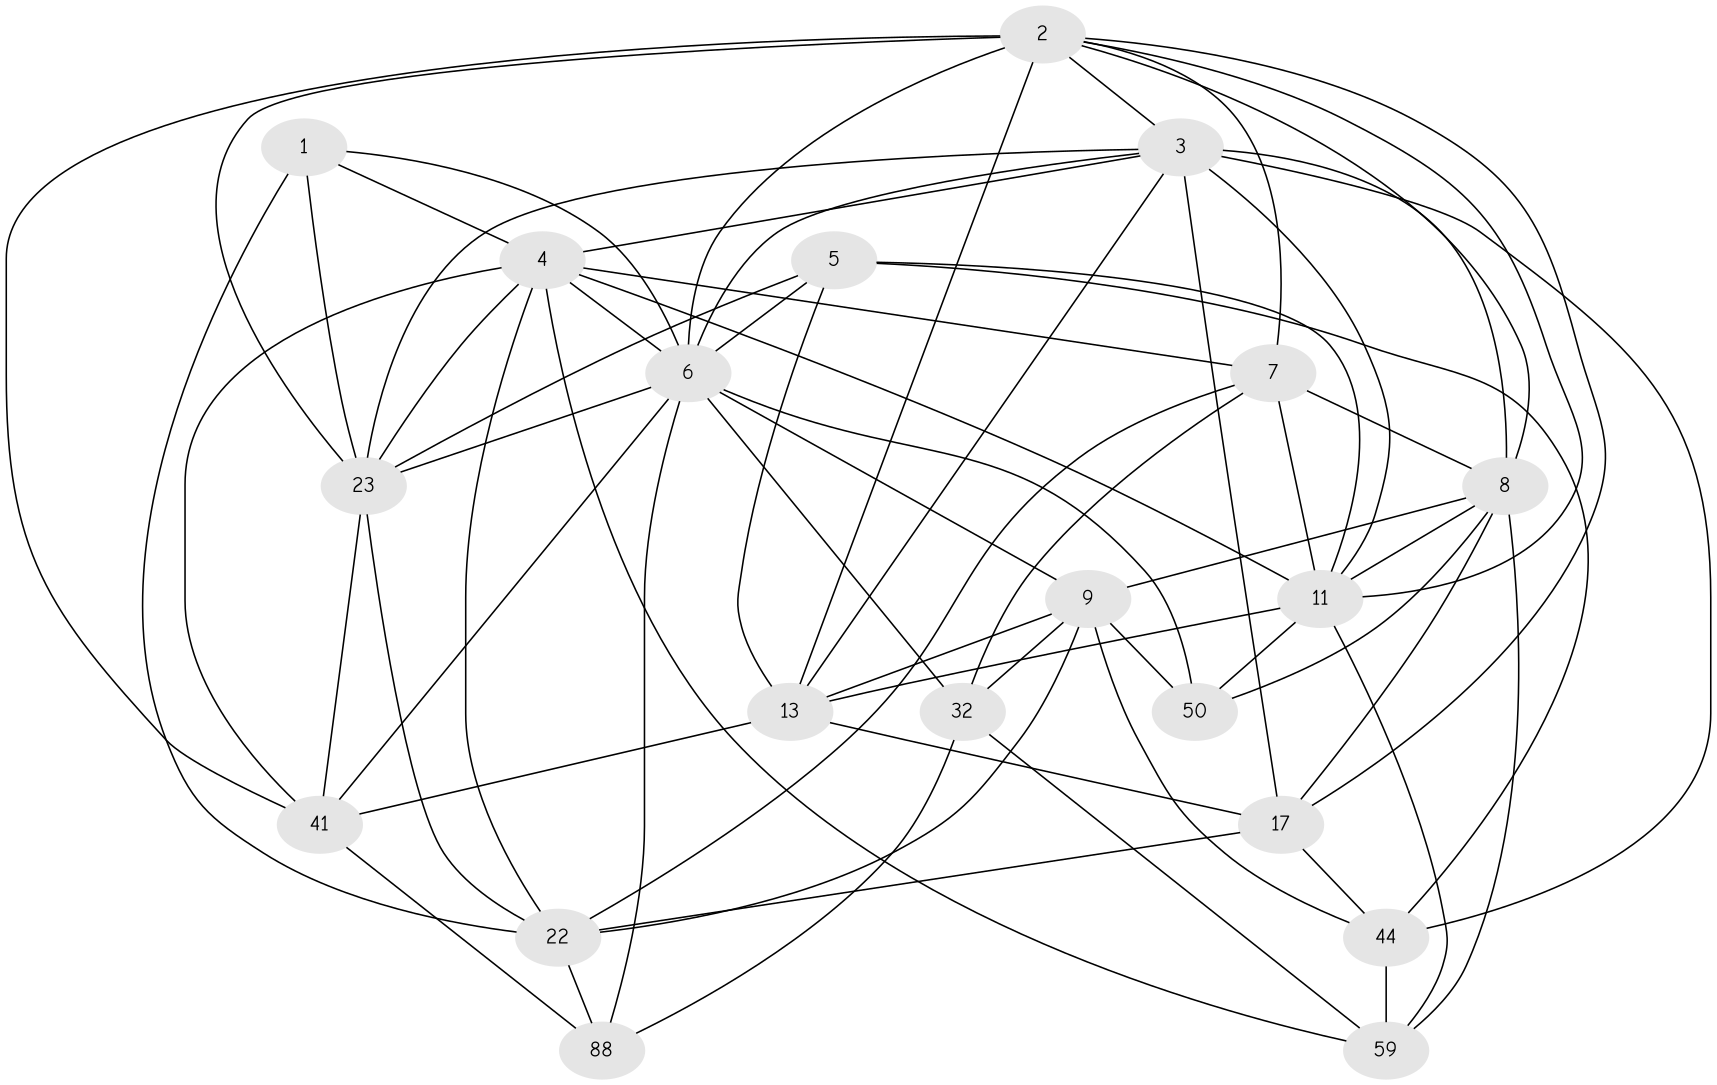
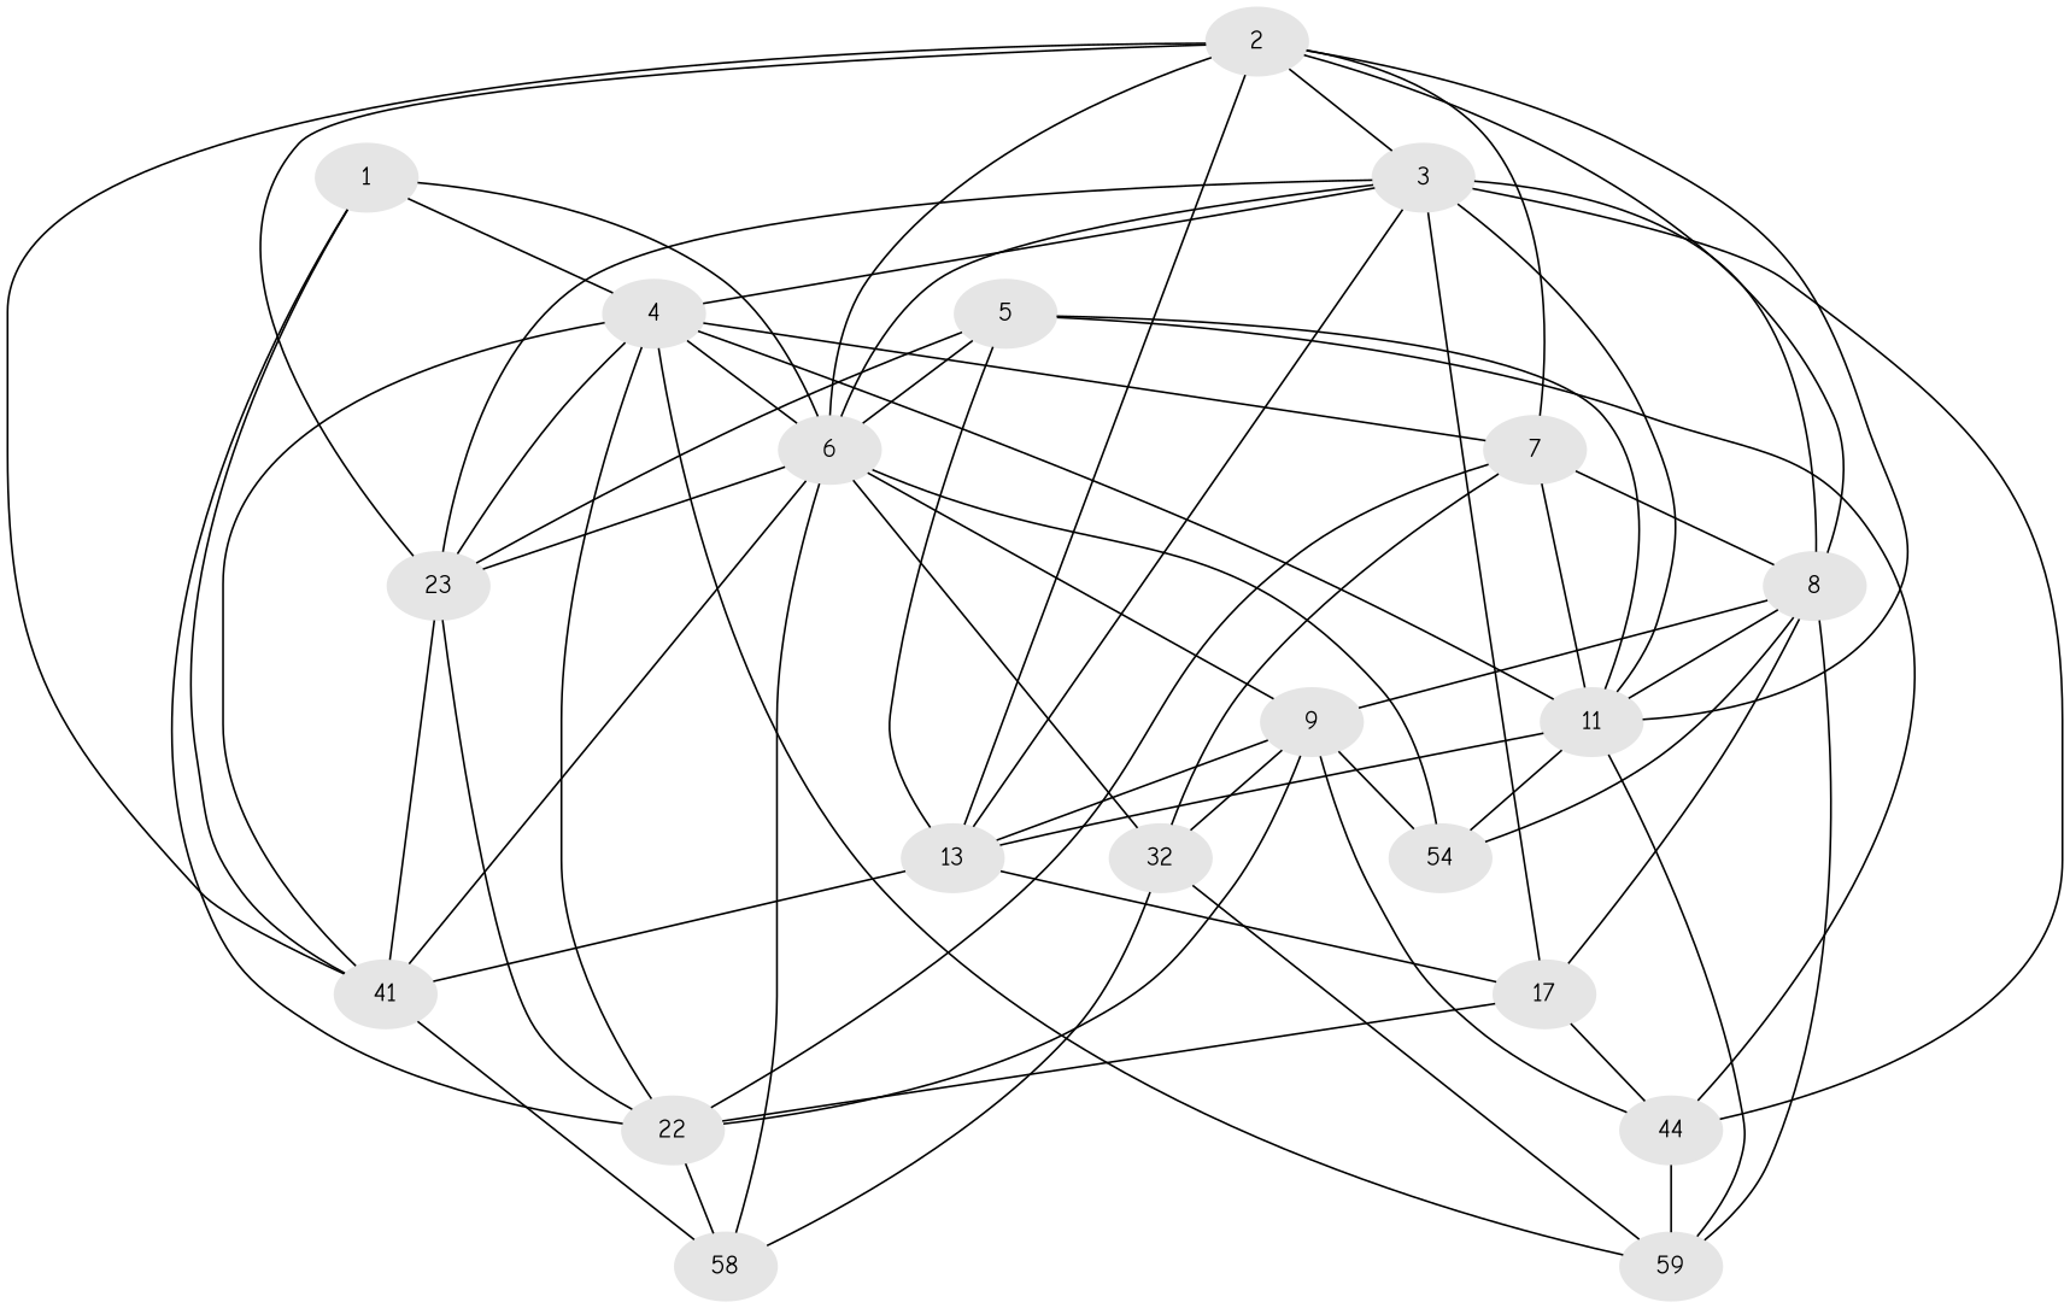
  graph {
    fontname="Comic Neue"
    node [color=gray90 fontname="Comic Neue" style=filled]
    edge [fontname="Comic Neue"]
    4 [super="+36+16"]
    6 [super="+31"]
    23 [super="+69+52+26"]
    n4 [label=22 super="+45+37"]
    7 [super="+22+12"]
    11 [super="+27+19+64"]
    41 [super="+42+63"]
    59 [super="+68"]
    1
    9 [super="+43+40"]
    32 [super="+62"]
-   50
-   58 [label=88]
+   50 [label=54]
+   58
    2 [super="+39+15+14"]
    3 [super="+20+18"]
    8 [super="+60+10+67"]
    13 [super="+53+25+21+55"]
    17 [super="+54+48"]
    44 [super="+51+46"]
    5 [super="+56"]
    4 -- 6 [weight=2]
    4 -- 23
    4 -- n4
    4 -- 7
    4 -- 11
    4 -- 41
    4 -- 59
    6 -- 23
    6 -- 41
    6 -- 9
    6 -- 32 [weight=2]
    6 -- 50
    6 -- 58
    23 -- n4
    23 -- 41
    n4 -- 58
    7 -- n4 [weight=2]
    7 -- 11 [weight=2]
    7 -- 32
    7 -- 8 [weight=2]
    11 -- 59
    11 -- 50
    11 -- 13
    41 -- 58
    1 -- 4
    1 -- 6
-   1 -- 23
+   1 -- 41
    1 -- n4
    9 -- n4
    9 -- 32
    9 -- 50
    9 -- 13 [weight=2]
    9 -- 44
    32 -- 59
    32 -- 58
    2 -- 6 [weight=2]
    2 -- 23 [weight=2]
    2 -- 7 [weight=2]
    2 -- 11
    2 -- 41
    2 -- 3
    2 -- 8
    2 -- 13
-   2 -- 17
    3 -- 4
    3 -- 6
    3 -- 23 [weight=2]
    3 -- 11 [weight=2]
    3 -- 8
    3 -- 13
    3 -- 17 [weight=2]
    3 -- 44 [weight=2]
    8 -- 11
    8 -- 59
    8 -- 9
    8 -- 50
    8 -- 17
    13 -- 41 [weight=3]
    13 -- 17 [weight=2]
    17 -- n4
    17 -- 44
    44 -- 59 [weight=2]
    5 -- 6
    5 -- 23
    5 -- 11
    5 -- 13 [weight=2]
    5 -- 44
  }
